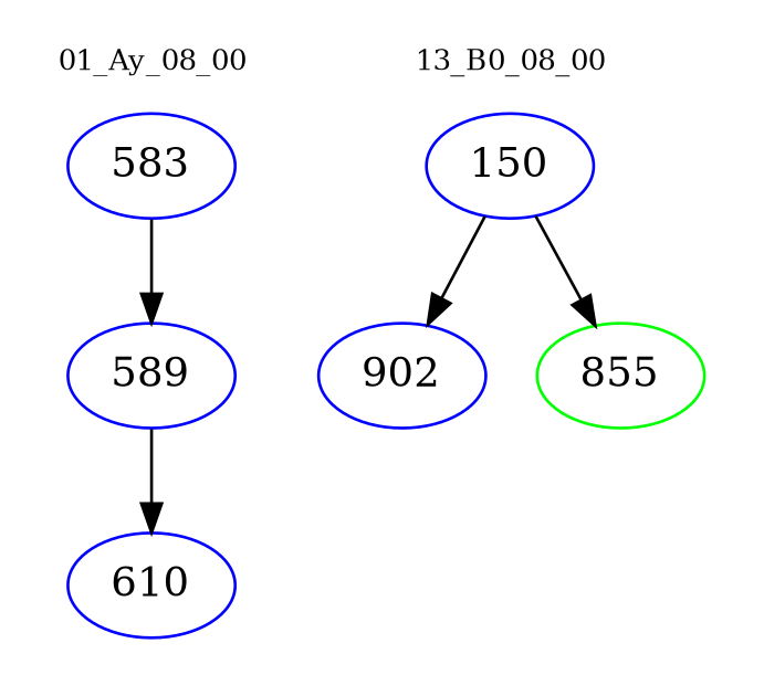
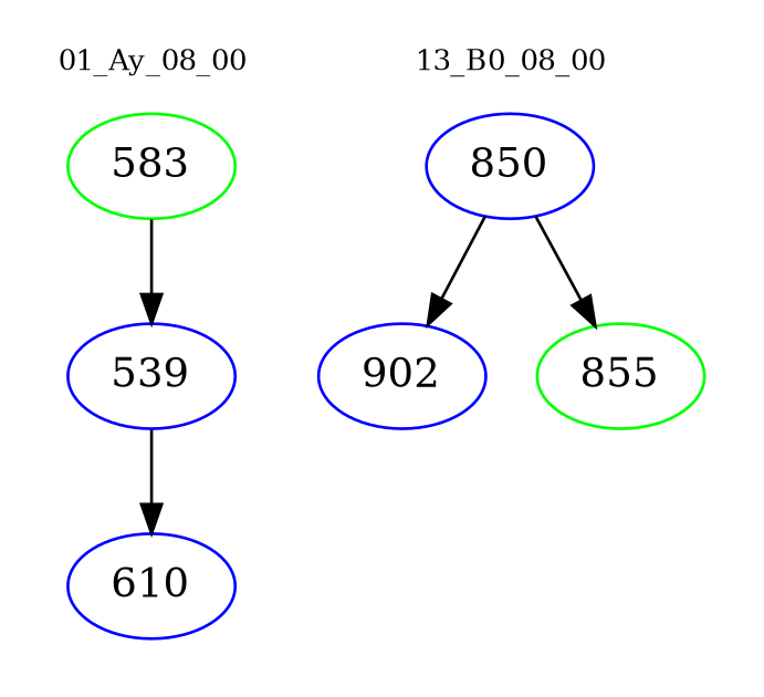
  digraph {
    node [color=blue]
    edge [color=black]
-   n1 [label=589]
-   n2 [label=583]
+   n1 [label=539]
+   n2 [color=green label=583]
    n3 [label=610]
-   n4 [label=150]
+   n4 [label=850]
    n5 [label=902]
    n6 [color=green label=855]
    subgraph cluster_1 {
      color=white
      fontsize=10
      label="01_Ay_08_00"
      n1
      n2
      n3
    }
    subgraph cluster_2 {
      color=white
      fontsize=10
      label="13_B0_08_00"
      n4
      n5
      n6
    }
    n1 -> n3
    n2 -> n1
    n4 -> n5
    n4 -> n6
  }
